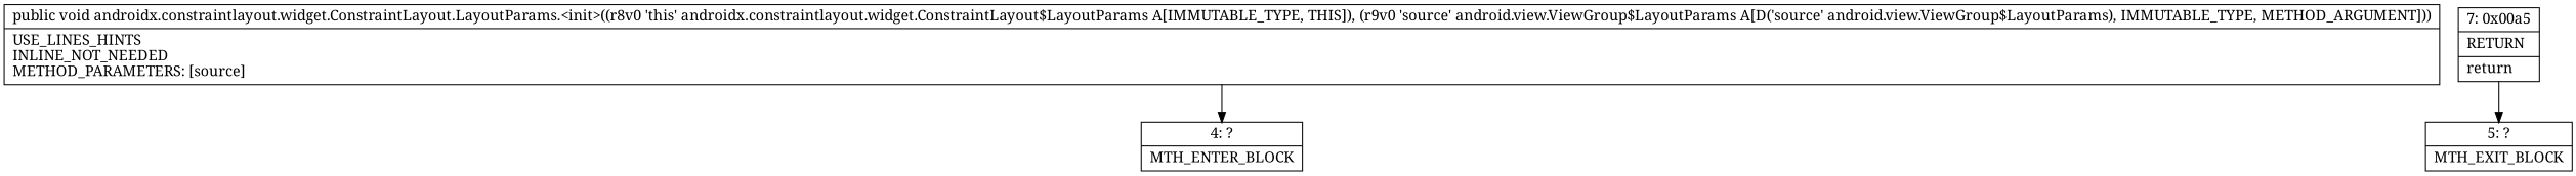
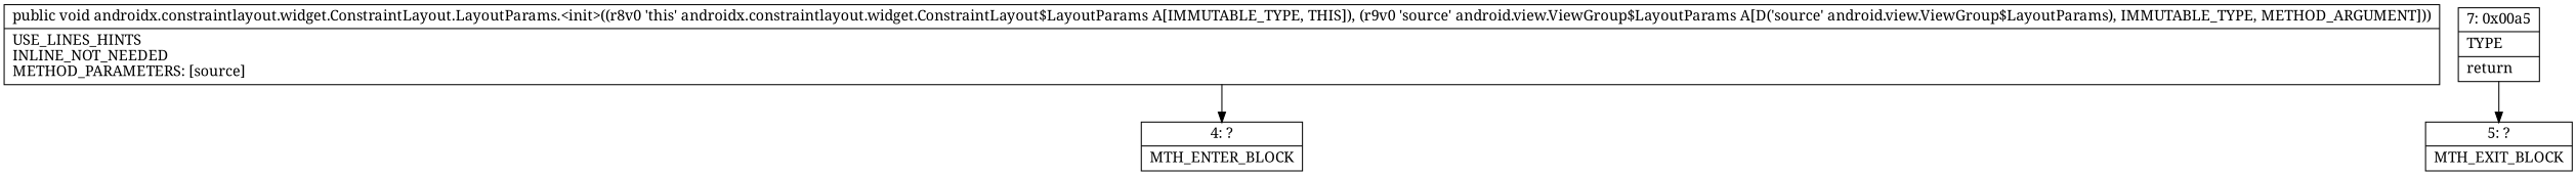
  digraph {
    fontname="Noto Serif"
    node [fontname="Noto Serif" shape=record]
    edge [fontname="Noto Serif"]
    n1 [label="{4\:\ ?|MTH_ENTER_BLOCK\l}"]
-   n2 [label="{7\:\ 0x00a5|RETURN\l|return\l}"]
+   n2 [label="{7\:\ 0x00a5|TYPE\l|return\l}"]
    n3 [label="{5\:\ ?|MTH_EXIT_BLOCK\l}"]
    n4 [label="{public void androidx.constraintlayout.widget.ConstraintLayout.LayoutParams.\<init\>((r8v0 'this' androidx.constraintlayout.widget.ConstraintLayout$LayoutParams A[IMMUTABLE_TYPE, THIS]), (r9v0 'source' android.view.ViewGroup$LayoutParams A[D('source' android.view.ViewGroup$LayoutParams), IMMUTABLE_TYPE, METHOD_ARGUMENT]))  | USE_LINES_HINTS\lINLINE_NOT_NEEDED\lMETHOD_PARAMETERS: [source]\l}"]
    n2 -> n3
    n4 -> n1
  }
